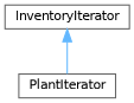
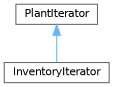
  digraph {
    rankdir=TB
    node [color=grey40 fillcolor=white fontname=Helvetica fontsize=10 shape=box style=filled]
    n1 [height=0.2 label=PlantIterator width=0.4]
    n2 [height=0.2 label=InventoryIterator width=0.4]
-   n2 -> n1 [color=steelblue1 dir=back fontname=Helvetica fontsize=10 labelfontname=Helvetica labelfontsize=10 style=solid]
+   n1 -> n2 [color=steelblue1 dir=back fontname=Helvetica fontsize=10 labelfontname=Helvetica labelfontsize=10 style=solid]
  }
